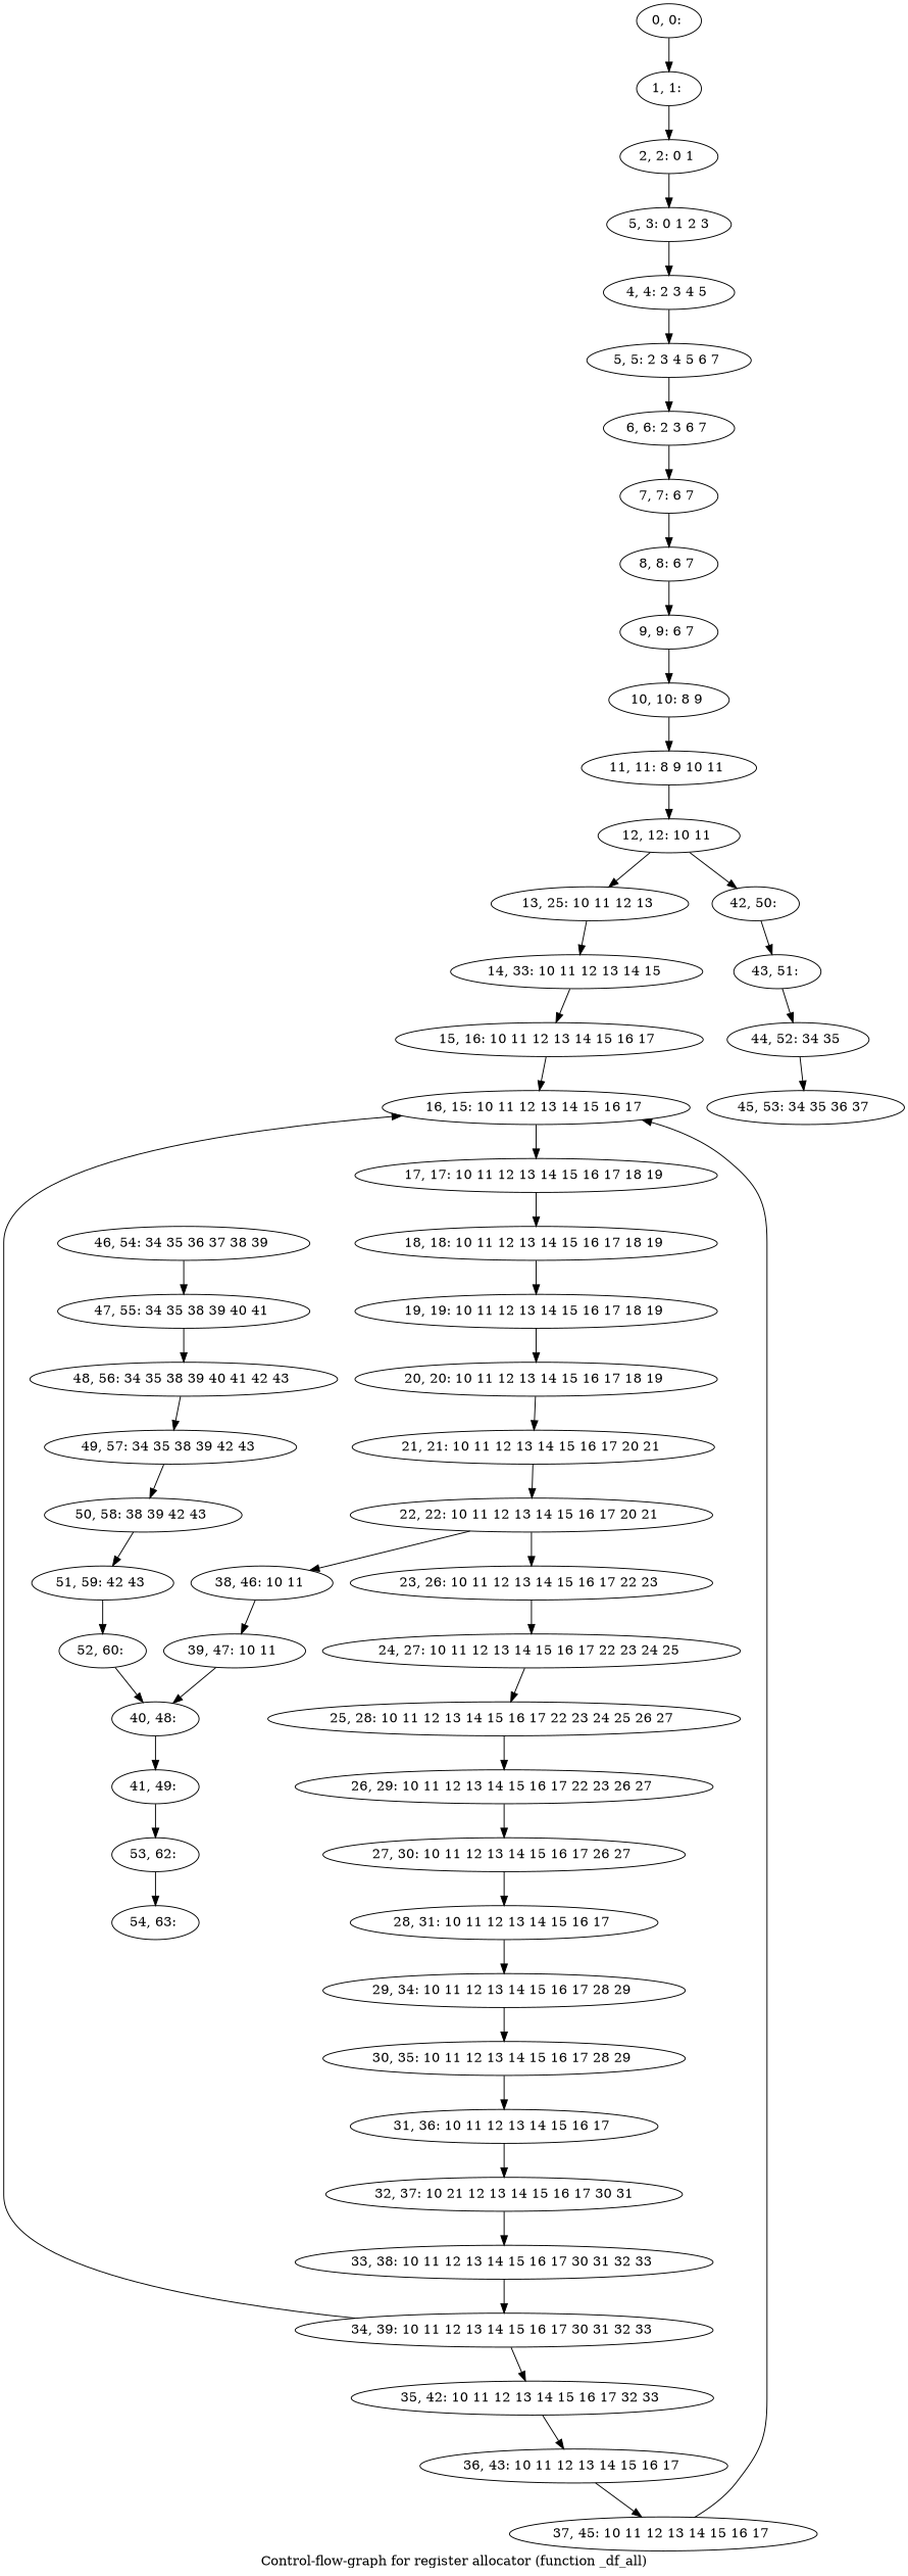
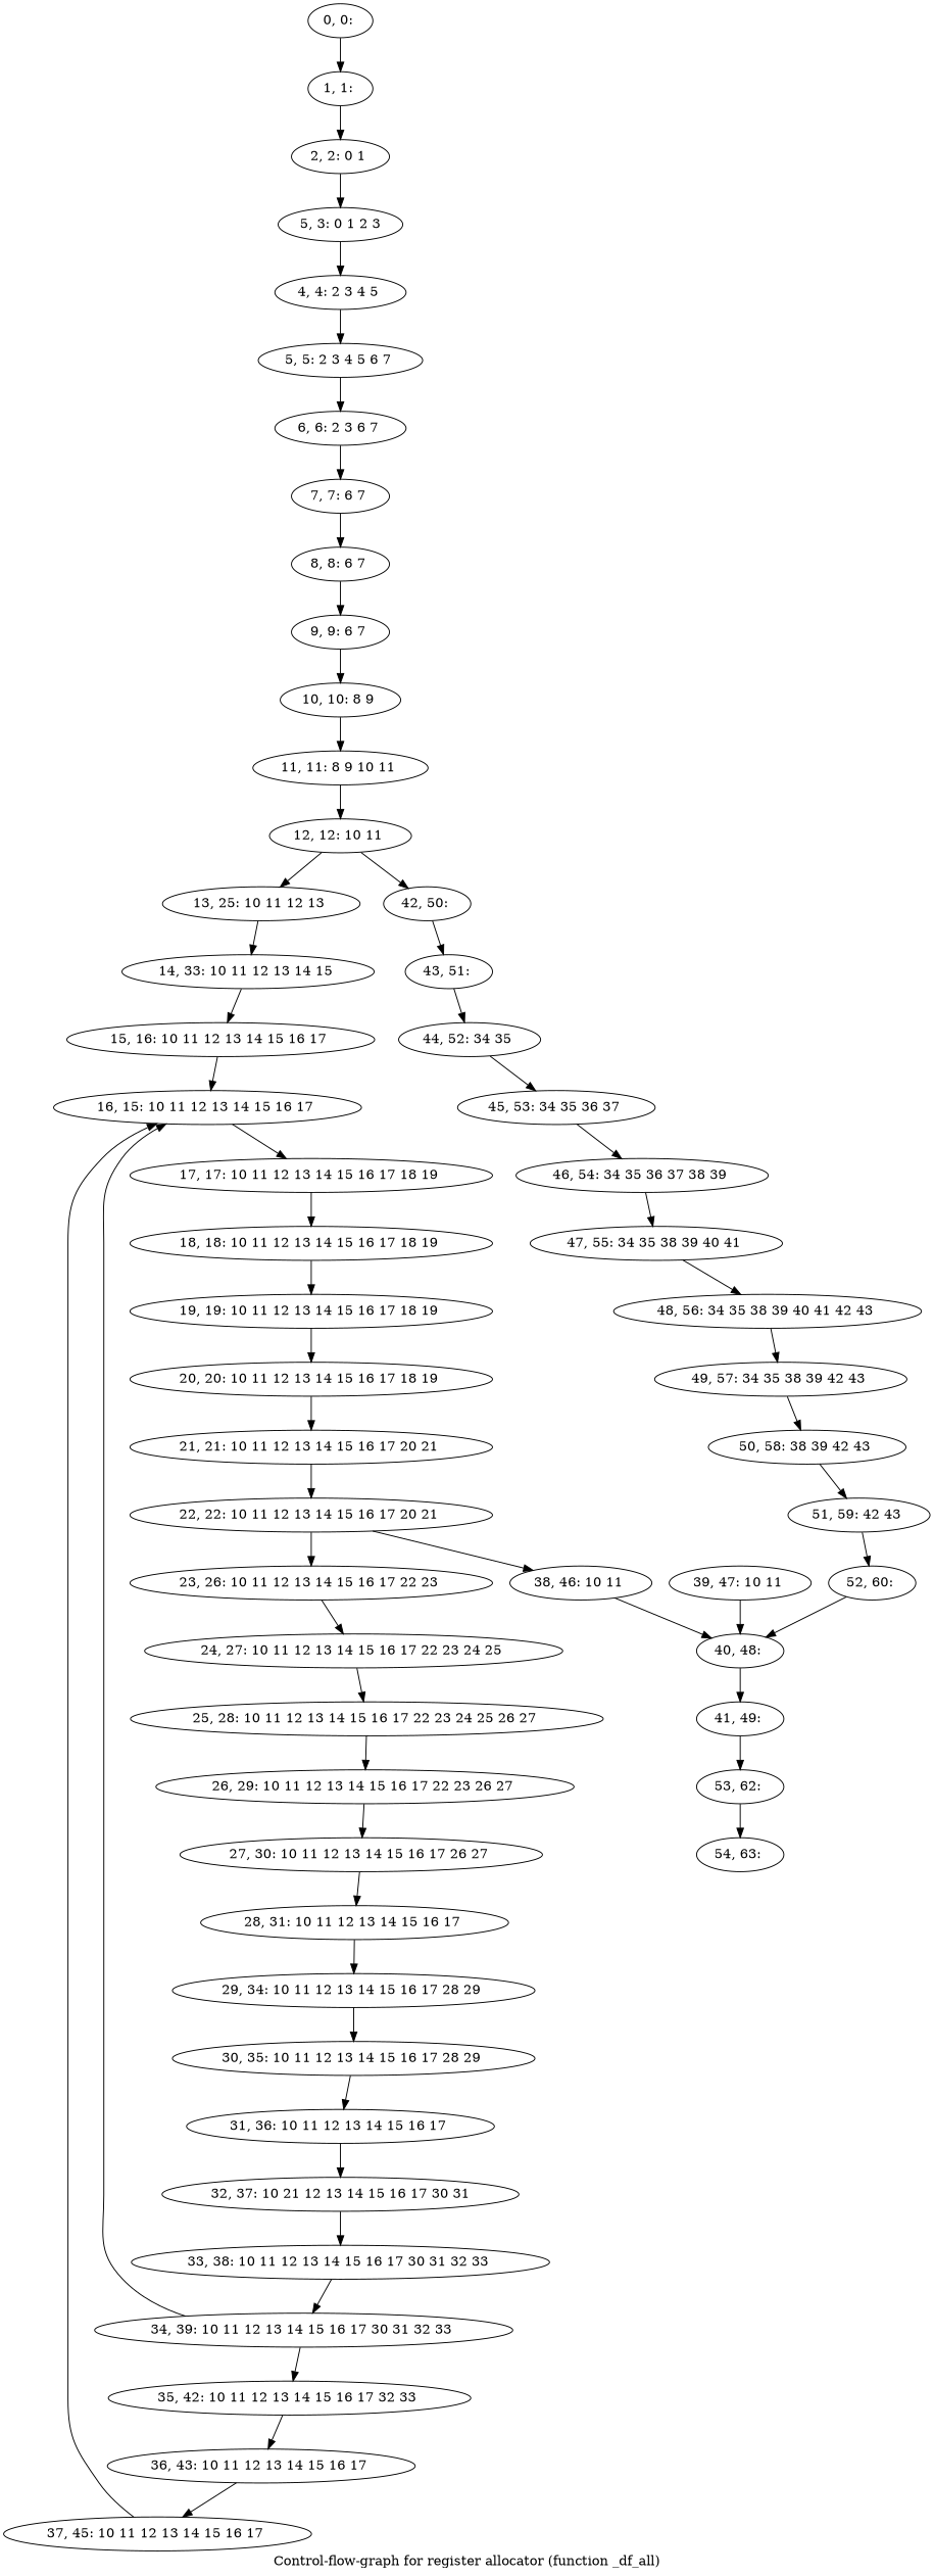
  digraph {
    label="Control-flow-graph for register allocator (function _df_all)"
    n1 [label="0, 0: "]
    n2 [label="1, 1: "]
    n3 [label="2, 2: 0 1 "]
    n4 [label="5, 3: 0 1 2 3"]
    n5 [label="4, 4: 2 3 4 5 "]
    n6 [label="5, 5: 2 3 4 5 6 7 "]
    n7 [label="6, 6: 2 3 6 7 "]
    n8 [label="7, 7: 6 7 "]
    n9 [label="8, 8: 6 7 "]
    n10 [label="9, 9: 6 7 "]
    n11 [label="10, 10: 8 9 "]
    n12 [label="11, 11: 8 9 10 11 "]
    n13 [label="12, 12: 10 11 "]
    n14 [label="13, 25: 10 11 12 13 "]
    n15 [label="42, 50: "]
    n16 [label="14, 33: 10 11 12 13 14 15 "]
    n17 [label="43, 51: "]
    n18 [label="15, 16: 10 11 12 13 14 15 16 17 "]
    n19 [label="16, 15: 10 11 12 13 14 15 16 17 "]
    n20 [label="17, 17: 10 11 12 13 14 15 16 17 18 19 "]
    n21 [label="18, 18: 10 11 12 13 14 15 16 17 18 19 "]
    n22 [label="19, 19: 10 11 12 13 14 15 16 17 18 19 "]
    n23 [label="20, 20: 10 11 12 13 14 15 16 17 18 19 "]
    n24 [label="21, 21: 10 11 12 13 14 15 16 17 20 21 "]
    n25 [label="22, 22: 10 11 12 13 14 15 16 17 20 21 "]
    n26 [label="23, 26: 10 11 12 13 14 15 16 17 22 23 "]
    n27 [label="38, 46: 10 11 "]
    n28 [label="24, 27: 10 11 12 13 14 15 16 17 22 23 24 25 "]
    n29 [label="39, 47: 10 11 "]
    n30 [label="25, 28: 10 11 12 13 14 15 16 17 22 23 24 25 26 27 "]
    n31 [label="26, 29: 10 11 12 13 14 15 16 17 22 23 26 27 "]
    n32 [label="27, 30: 10 11 12 13 14 15 16 17 26 27 "]
    n33 [label="28, 31: 10 11 12 13 14 15 16 17 "]
    n34 [label="29, 34: 10 11 12 13 14 15 16 17 28 29 "]
    n35 [label="30, 35: 10 11 12 13 14 15 16 17 28 29 "]
    n36 [label="31, 36: 10 11 12 13 14 15 16 17 "]
    n37 [label="32, 37: 10 21 12 13 14 15 16 17 30 31"]
    n38 [label="33, 38: 10 11 12 13 14 15 16 17 30 31 32 33 "]
    n39 [label="34, 39: 10 11 12 13 14 15 16 17 30 31 32 33 "]
    n40 [label="35, 42: 10 11 12 13 14 15 16 17 32 33 "]
    n41 [label="36, 43: 10 11 12 13 14 15 16 17 "]
    n42 [label="37, 45: 10 11 12 13 14 15 16 17 "]
    n43 [label="40, 48: "]
    n44 [label="41, 49: "]
    n45 [label="53, 62: "]
    n46 [label="54, 63: "]
    n47 [label="44, 52: 34 35 "]
    n48 [label="45, 53: 34 35 36 37 "]
    n49 [label="46, 54: 34 35 36 37 38 39 "]
    n50 [label="47, 55: 34 35 38 39 40 41 "]
    n51 [label="48, 56: 34 35 38 39 40 41 42 43 "]
    n52 [label="49, 57: 34 35 38 39 42 43 "]
    n53 [label="50, 58: 38 39 42 43 "]
    n54 [label="51, 59: 42 43 "]
    n55 [label="52, 60: "]
    n1 -> n2
    n2 -> n3
    n3 -> n4
    n4 -> n5
    n5 -> n6
    n6 -> n7
    n7 -> n8
    n8 -> n9
    n9 -> n10
    n10 -> n11
    n11 -> n12
    n12 -> n13
    n13 -> n14
    n13 -> n15
    n14 -> n16
    n15 -> n17
    n16 -> n18
    n17 -> n47
    n18 -> n19
    n19 -> n20
    n20 -> n21
    n21 -> n22
    n22 -> n23
    n23 -> n24
    n24 -> n25
    n25 -> n26
    n25 -> n27
    n26 -> n28
-   n27 -> n29
+   n27 -> n43
    n28 -> n30
    n29 -> n43
    n30 -> n31
    n31 -> n32
    n32 -> n33
    n33 -> n34
    n34 -> n35
    n35 -> n36
    n36 -> n37
    n37 -> n38
    n38 -> n39
    n39 -> n19
    n39 -> n40
    n40 -> n41
    n41 -> n42
    n42 -> n19
    n43 -> n44
    n44 -> n45
    n45 -> n46
    n47 -> n48
+   n48 -> n49
    n49 -> n50
    n50 -> n51
    n51 -> n52
    n52 -> n53
    n53 -> n54
    n54 -> n55
    n55 -> n43
  }
